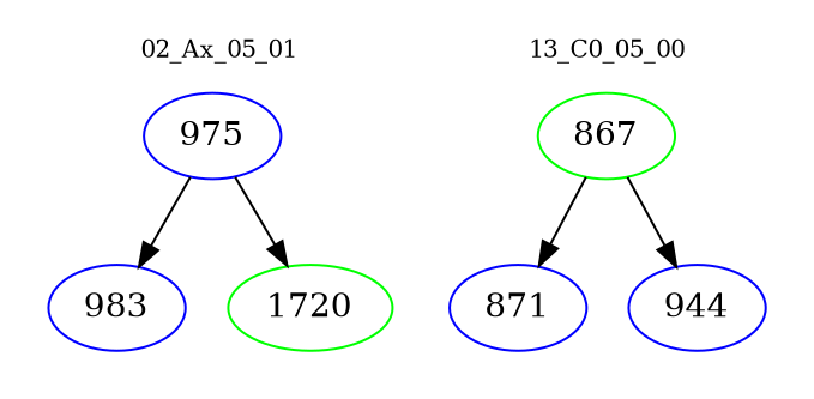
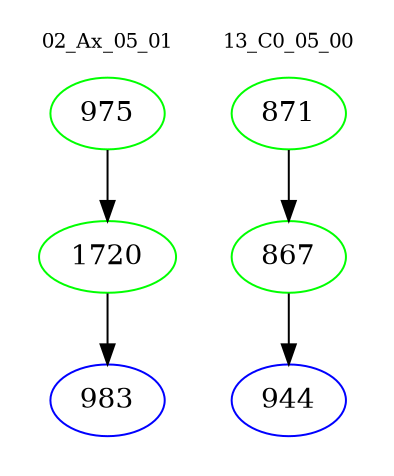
  digraph {
    node [color=green]
    edge [color=black]
-   n1 [color=blue label=975]
+   n1 [label=975]
    n2 [color=blue label=983]
    n3 [label=1720]
    n4 [label=867]
-   n5 [color=blue label=871]
+   n5 [label=871]
    n6 [color=blue label=944]
    subgraph cluster_1 {
      color=white
      fontsize=10
      label="02_Ax_05_01"
      n1
      n2
      n3
    }
    subgraph cluster_2 {
      color=white
      fontsize=10
      label="13_C0_05_00"
      n4
      n5
      n6
    }
-   n1 -> n2
+   n3 -> n2
    n1 -> n3
-   n4 -> n5
+   n5 -> n4
    n4 -> n6
  }
